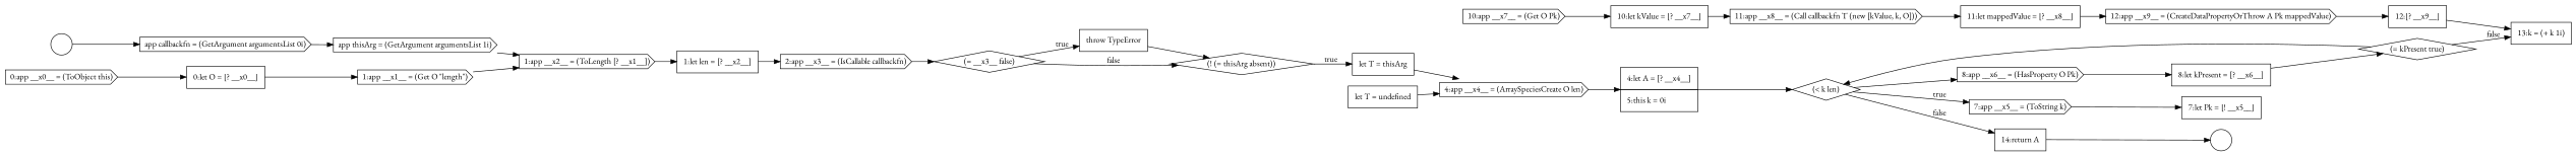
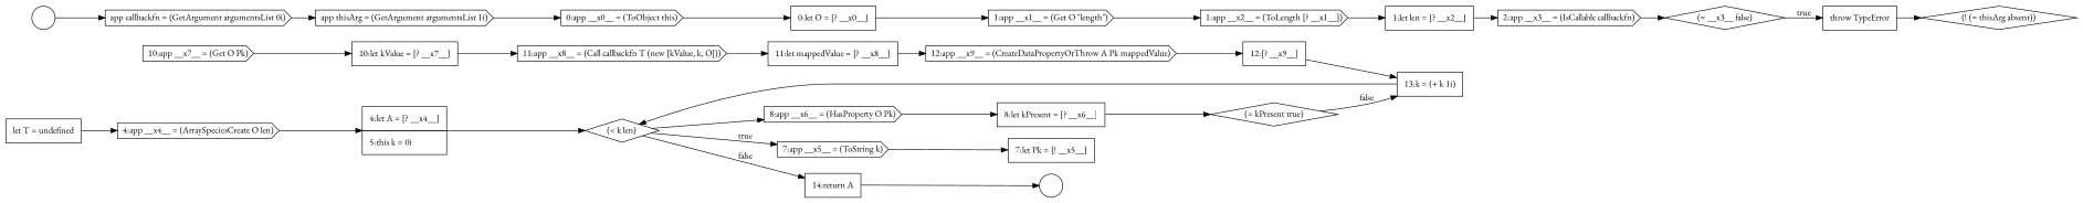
  digraph {
    fontname="EB Garamond"
    rankdir=LR
    node [color=black fillcolor=white fontname="EB Garamond" shape=none style=filled]
    edge [color=black fontname="EB Garamond"]
    n1 [label=" " shape=circle]
    n2 [label=<<font color="black">     <table border="0" cellborder="1" cellspacing="0" cellpadding="10">       <tr><td align="left">throw TypeError</td></tr>     </table>   </font>> margin=0]
    n3 [label=<<font color="black">(! (= thisArg absent))</font>> shape=diamond]
-   n4 [label=<<font color="black">     <table border="0" cellborder="1" cellspacing="0" cellpadding="10">       <tr><td align="left">let T = thisArg</td></tr>     </table>   </font>> margin=0]
    n5 [label=<<font color="black">12:app __x9__ = (CreateDataPropertyOrThrow A Pk mappedValue)</font>> shape=cds]
    n6 [label=<<font color="black">     <table border="0" cellborder="1" cellspacing="0" cellpadding="10">       <tr><td align="left">12:[? __x9__]</td></tr>     </table>   </font>> margin=0]
    n7 [label=<<font color="black">     <table border="0" cellborder="1" cellspacing="0" cellpadding="10">       <tr><td align="left">13:k = (+ k 1i)</td></tr>     </table>   </font>> margin=0]
    n8 [label=" " shape=circle]
    n9 [label=<<font color="black">app callbackfn = (GetArgument argumentsList 0i)</font>> shape=cds]
    n10 [label=<<font color="black">app thisArg = (GetArgument argumentsList 1i)</font>> shape=cds]
    n11 [label=<<font color="black">     <table border="0" cellborder="1" cellspacing="0" cellpadding="10">       <tr><td align="left">let T = undefined</td></tr>     </table>   </font>> margin=0]
    n12 [label=<<font color="black">4:app __x4__ = (ArraySpeciesCreate O len)</font>> shape=cds]
    n13 [label=<<font color="black">     <table border="0" cellborder="1" cellspacing="0" cellpadding="10">       <tr><td align="left">4:let A = [? __x4__]</td></tr>       <tr><td align="left">5:this k = 0i</td></tr>     </table>   </font>> margin=0]
    n14 [label=<<font color="black">8:app __x6__ = (HasProperty O Pk)</font>> shape=cds]
    n15 [label=<<font color="black">     <table border="0" cellborder="1" cellspacing="0" cellpadding="10">       <tr><td align="left">8:let kPresent = [? __x6__]</td></tr>     </table>   </font>> margin=0]
    n16 [label=<<font color="black">(= kPresent true)</font>> shape=diamond]
    n17 [label=<<font color="black">0:app __x0__ = (ToObject this)</font>> shape=cds]
    n18 [label=<<font color="black">     <table border="0" cellborder="1" cellspacing="0" cellpadding="10">       <tr><td align="left">0:let O = [? __x0__]</td></tr>     </table>   </font>> margin=0]
    n19 [label=<<font color="black">     <table border="0" cellborder="1" cellspacing="0" cellpadding="10">       <tr><td align="left">10:let kValue = [? __x7__]</td></tr>     </table>   </font>> margin=0]
    n20 [label=<<font color="black">11:app __x8__ = (Call callbackfn T (new [kValue, k, O]))</font>> shape=cds]
    n21 [label=<<font color="black">     <table border="0" cellborder="1" cellspacing="0" cellpadding="10">       <tr><td align="left">11:let mappedValue = [? __x8__]</td></tr>     </table>   </font>> margin=0]
    n22 [label=<<font color="black">1:app __x1__ = (Get O &quot;length&quot;)</font>> shape=cds]
    n23 [label=<<font color="black">(&lt; k len)</font>> shape=diamond]
    n24 [label=<<font color="black">7:app __x5__ = (ToString k)</font>> shape=cds]
    n25 [label=<<font color="black">     <table border="0" cellborder="1" cellspacing="0" cellpadding="10">       <tr><td align="left">7:let Pk = [! __x5__]</td></tr>     </table>   </font>> margin=0]
    n26 [label=<<font color="black">     <table border="0" cellborder="1" cellspacing="0" cellpadding="10">       <tr><td align="left">14:return A</td></tr>     </table>   </font>> margin=0]
    n27 [label=<<font color="black">(= __x3__ false)</font>> shape=diamond]
    n28 [label=<<font color="black">10:app __x7__ = (Get O Pk)</font>> shape=cds]
    n29 [label=<<font color="black">1:app __x2__ = (ToLength [? __x1__])</font>> shape=cds]
    n30 [label=<<font color="black">     <table border="0" cellborder="1" cellspacing="0" cellpadding="10">       <tr><td align="left">1:let len = [? __x2__]</td></tr>     </table>   </font>> margin=0]
    n31 [label=<<font color="black">2:app __x3__ = (IsCallable callbackfn)</font>> shape=cds]
    n2 -> n3
-   n3 -> n4 [label=<<font color="black">true</font>>]
-   n4 -> n12
    n5 -> n6
    n6 -> n7
-   n16 -> n23
+   n7 -> n23
    n8 -> n9
    n9 -> n10
-   n10 -> n29
+   n10 -> n17
    n11 -> n12
    n12 -> n13
    n13 -> n23
    n14 -> n15
    n15 -> n16
    n16 -> n7 [label=<<font color="black">false</font>>]
    n17 -> n18
    n18 -> n22
    n19 -> n20
    n20 -> n21
    n21 -> n5
    n22 -> n29
    n23 -> n14
    n23 -> n24 [label=<<font color="black">true</font>>]
    n23 -> n26 [label=<<font color="black">false</font>>]
    n24 -> n25
    n26 -> n1
    n27 -> n2 [label=<<font color="black">true</font>>]
-   n27 -> n3 [label=<<font color="black">false</font>>]
    n28 -> n19
    n29 -> n30
    n30 -> n31
    n31 -> n27
  }
